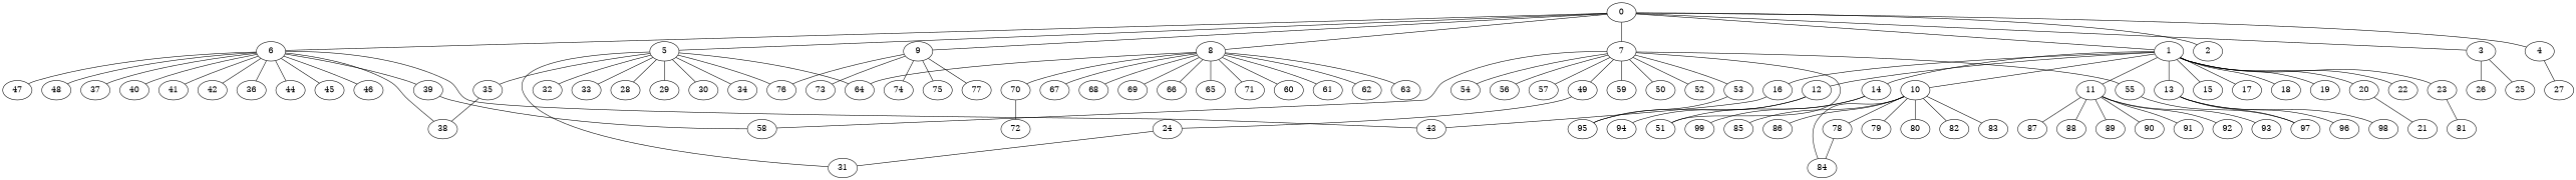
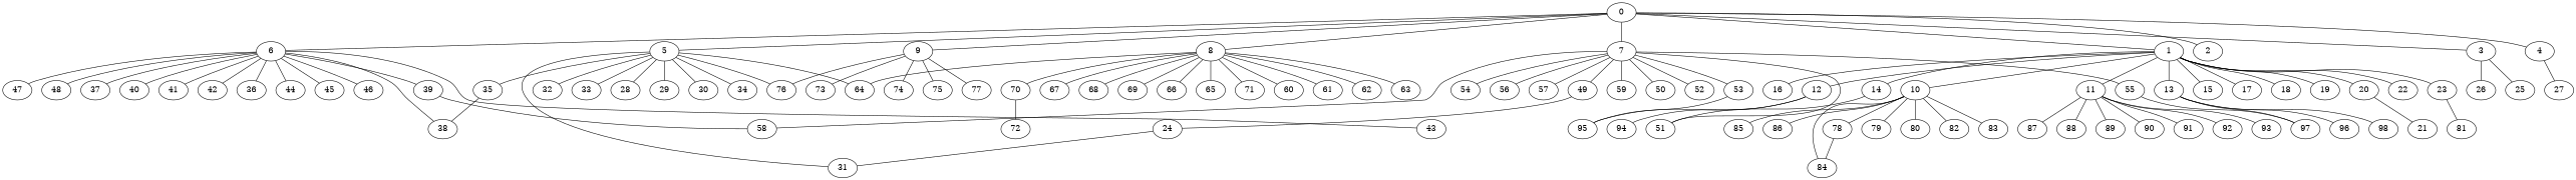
  graph {
    0
    1
    2
    3
    4
    5
    6
    7
    8
    9
    10
    11
    12
    13
    14
    15
    16
    17
    18
    19
    20
    22
    23
    25
    26
    27
    32
    34
    35
    33
    28
    29
    30
    31
    76
    64
    36
    37
    38
    39
    40
    41
    42
    43
    44
    45
    46
    47
    48
    49
    50
    51
    52
    53
    54
    55
    56
    57
    58
    59
    66
    67
    68
    69
    70
    65
    71
    60
    61
    62
    63
    73
    74
    75
    77
    78
    79
    80
    82
    83
    84
    85
    86
    87
    88
    89
    90
    91
    92
    93
    94
    95
    96
    98
    97
-   99
    21
    81
    24
    72
    0 -- 1
    0 -- 2
    0 -- 3
    0 -- 4
    0 -- 5
    0 -- 6
    0 -- 7
    0 -- 8
    0 -- 9
    1 -- 10
    1 -- 11
    1 -- 12
    1 -- 13
    1 -- 14
    1 -- 15
    1 -- 16
    1 -- 17
    1 -- 18
    1 -- 19
    1 -- 20
    1 -- 22
    1 -- 23
    3 -- 25
    3 -- 26
    4 -- 27
    5 -- 32
    5 -- 34
    5 -- 35
    5 -- 33
    5 -- 28
    5 -- 29
    5 -- 30
    5 -- 31
    5 -- 76
    5 -- 64
    6 -- 36
    6 -- 37
    6 -- 38
    6 -- 39
    6 -- 40
    6 -- 41
    6 -- 42
    6 -- 43
    6 -- 44
    6 -- 45
    6 -- 46
    6 -- 47
    6 -- 48
    7 -- 49
    7 -- 50
    7 -- 51
    7 -- 52
    7 -- 53
    7 -- 54
    7 -- 55
    7 -- 56
    7 -- 57
    7 -- 58
    7 -- 59
    8 -- 64
    8 -- 66
    8 -- 67
    8 -- 68
    8 -- 69
    8 -- 70
    8 -- 65
    8 -- 71
    8 -- 60
    8 -- 61
    8 -- 62
    8 -- 63
    9 -- 76
    9 -- 73
    9 -- 74
    9 -- 75
    9 -- 77
    10 -- 78
    10 -- 79
    10 -- 80
    10 -- 82
    10 -- 83
    10 -- 84
    10 -- 85
    10 -- 86
    11 -- 87
    11 -- 88
    11 -- 89
    11 -- 90
    11 -- 91
    11 -- 92
    11 -- 93
    12 -- 94
    12 -- 95
    13 -- 96
    13 -- 98
    13 -- 97
    14 -- 51
-   14 -- 99
-   16 -- 43
    20 -- 21
    23 -- 81
    35 -- 38
    39 -- 58
    49 -- 24
    53 -- 95
    55 -- 97
    70 -- 72
    78 -- 84
    24 -- 31
  }
